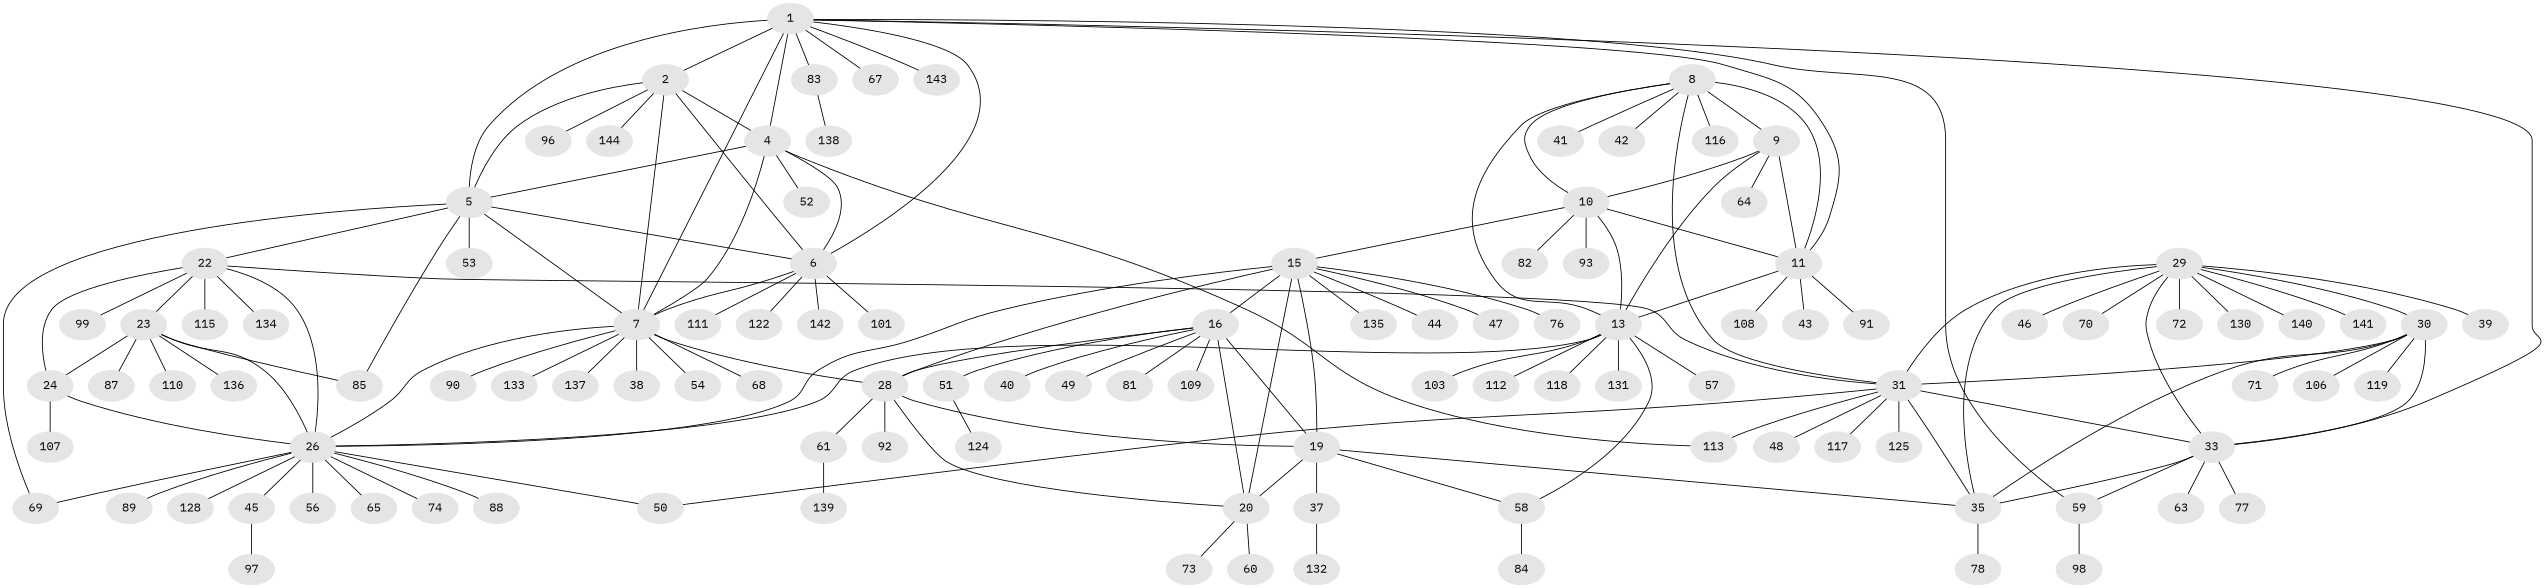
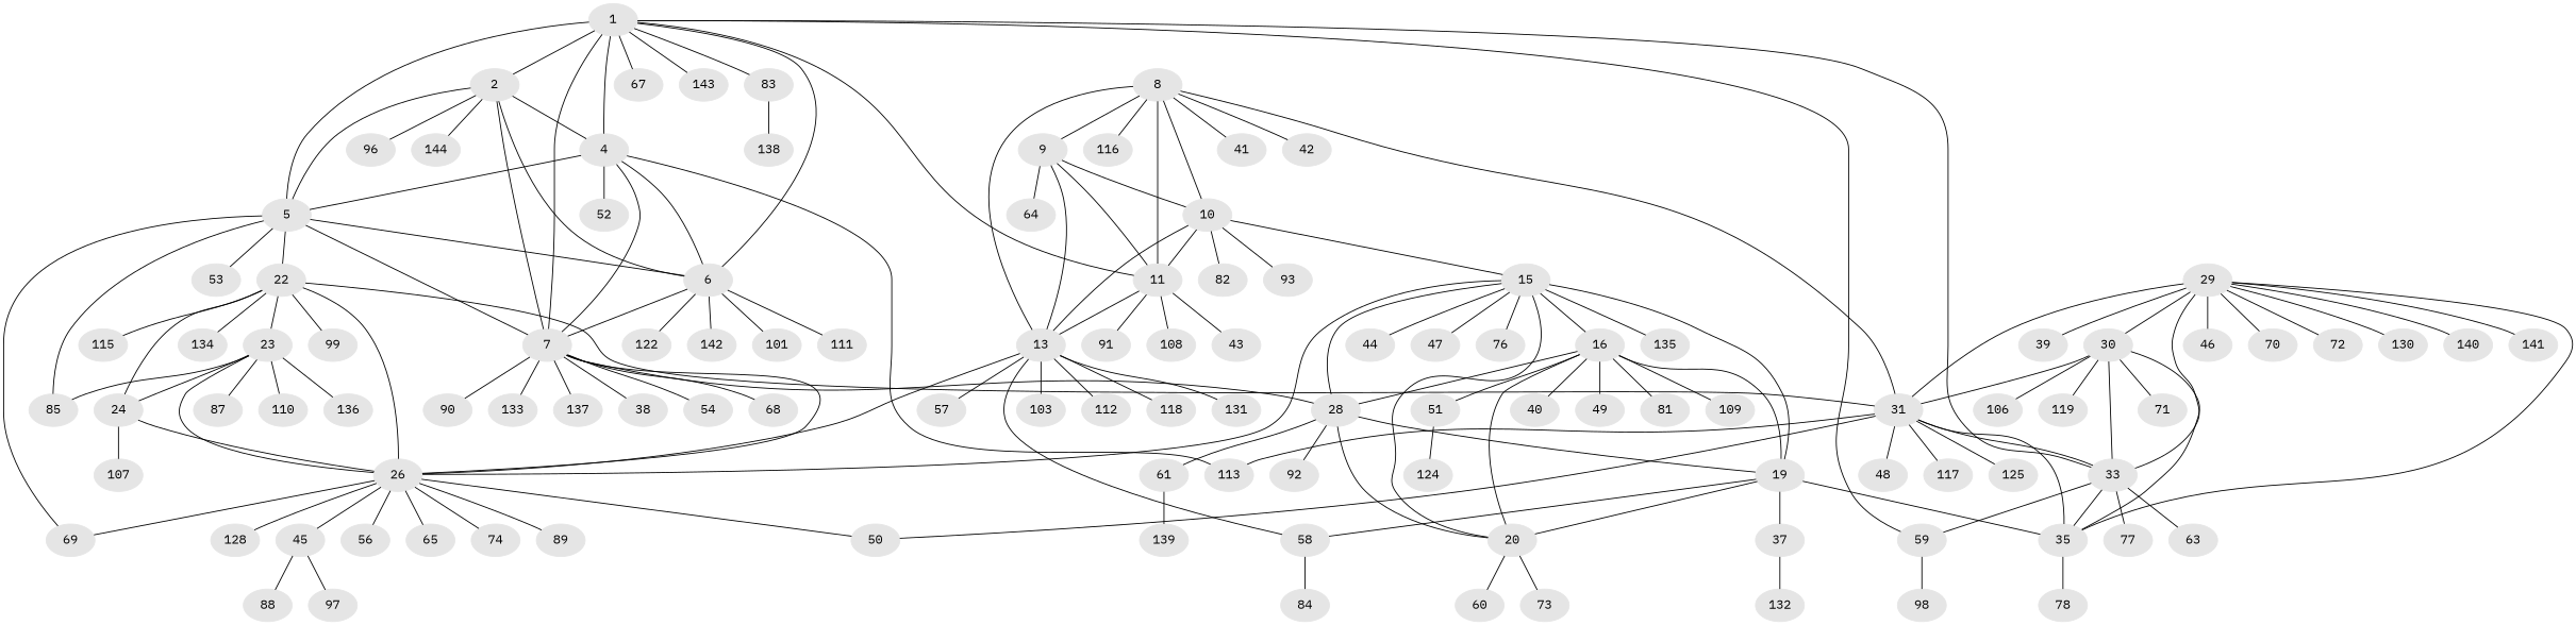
  graph {
    fontname="IBM Plex Mono"
    node [color=gray90 fontname="IBM Plex Mono" style=filled]
    edge [fontname="IBM Plex Mono"]
    1 [super="+3"]
    2 [super="+75"]
    4
    5 [super="+145"]
    6 [super="+95"]
    7 [super="+36"]
    11 [super="+12"]
    33 [super="+123"]
    59
    67
    83 [super="+105"]
    143
    96
    144
    52
    113 [super="+121"]
    22 [super="+27"]
    53
    69
    85 [super="+129"]
    101
    111
    122
    142
    n25 [label=28 super="+120"]
    26 [super="+28"]
    38
    54
    68
    90
    133
    137
    13 [super="+66"]
    43
    91
    108
    35 [super="+114"]
    63 [super="+86"]
    77
    98
    138
    31 [super="+34"]
    23 [super="+25"]
    24
    99
    115
    134
    19 [super="+21"]
    20 [super="+55"]
    61 [super="+62"]
    92
    45
    50
    56
    65
    74
    88
    89
    128
    8 [super="+14"]
    9 [super="+79"]
    10
    41
    42
    116
    64
    15 [super="+102"]
    82
    93
    57
    58 [super="+94"]
    103
    112
    118
    131
    48
    117
    125
    16 [super="+17"]
    44
    47
    76
    135
    84 [super="+126"]
    40
    49
    51
    81
    109
    37
    60
    73
    124
    139
    78
    132
    87
    110
    136
    107
    97
    29 [super="+104"]
    30 [super="+32"]
    39
    46 [super="+80"]
    70
    72
    130
    140
    141
    71
    106
    119 [super="+127"]
    1 -- 2 [weight=2]
    1 -- 4 [weight=2]
    1 -- 5 [weight=2]
    1 -- 6 [weight=2]
    1 -- 7 [weight=2]
    1 -- 11
    1 -- 33
    1 -- 59
    1 -- 67
    1 -- 83
    1 -- 143
    2 -- 4
    2 -- 5
    2 -- 6
    2 -- 7
    2 -- 96
    2 -- 144
    4 -- 5
    4 -- 6
    4 -- 7
    4 -- 52
    4 -- 113
    5 -- 6
    5 -- 7
    5 -- 22
    5 -- 53
    5 -- 69
    5 -- 85
    6 -- 7
    6 -- 101
    6 -- 111
    6 -- 122
    6 -- 142
    7 -- n25
    7 -- 26
    7 -- 38
    7 -- 54
    7 -- 68
    7 -- 90
    7 -- 133
    7 -- 137
    11 -- 13 [weight=2]
    11 -- 43
    11 -- 91
    11 -- 108
    33 -- 59
    33 -- 35
    33 -- 63
    33 -- 77
    59 -- 98
    83 -- 138
    22 -- 26 [weight=4]
    22 -- 31
    22 -- 23 [weight=4]
    22 -- 24 [weight=2]
    22 -- 99
    22 -- 115
    22 -- 134
    n25 -- 19 [weight=2]
    n25 -- 20
    n25 -- 61
    n25 -- 92
    26 -- 69
    26 -- 45
    26 -- 50
    26 -- 56
    26 -- 65
    26 -- 74
-   26 -- 88
+   45 -- 88
    26 -- 89
    26 -- 128
    13 -- 26
    13 -- 57
    13 -- 58
    13 -- 103
    13 -- 112
    13 -- 118
    13 -- 131
    35 -- 78
    31 -- 33 [weight=2]
    31 -- 113
    31 -- 35 [weight=2]
    31 -- 50
    31 -- 48
    31 -- 117
    31 -- 125
    23 -- 85
    23 -- 26 [weight=4]
    23 -- 24 [weight=2]
    23 -- 87
    23 -- 110
    23 -- 136
    24 -- 26 [weight=2]
    24 -- 107
    19 -- 35
    19 -- 20 [weight=2]
    19 -- 58
    19 -- 37
    20 -- 60
    20 -- 73
    61 -- 139
    45 -- 97
    8 -- 11 [weight=4]
    8 -- 13 [weight=2]
    8 -- 31
    8 -- 9 [weight=2]
    8 -- 10 [weight=2]
    8 -- 41
    8 -- 42
    8 -- 116
    9 -- 11 [weight=2]
    9 -- 13
    9 -- 10
    9 -- 64
    10 -- 11 [weight=2]
    10 -- 13
    10 -- 15
    10 -- 82
    10 -- 93
    15 -- n25
    15 -- 26
    15 -- 19 [weight=2]
    15 -- 20
    15 -- 16 [weight=2]
    15 -- 44
    15 -- 47
    15 -- 76
    15 -- 135
    58 -- 84
    16 -- n25 [weight=2]
    16 -- 19 [weight=4]
    16 -- 20 [weight=2]
    16 -- 40
    16 -- 49
    16 -- 51
    16 -- 81
    16 -- 109
    51 -- 124
    37 -- 132
    29 -- 33
    29 -- 35
    29 -- 31 [weight=2]
    29 -- 30 [weight=2]
    29 -- 39
    29 -- 46
    29 -- 70
    29 -- 72
    29 -- 130
    29 -- 140
    29 -- 141
    30 -- 33 [weight=2]
    30 -- 35 [weight=2]
    30 -- 31 [weight=4]
    30 -- 71
    30 -- 106
    30 -- 119
  }
